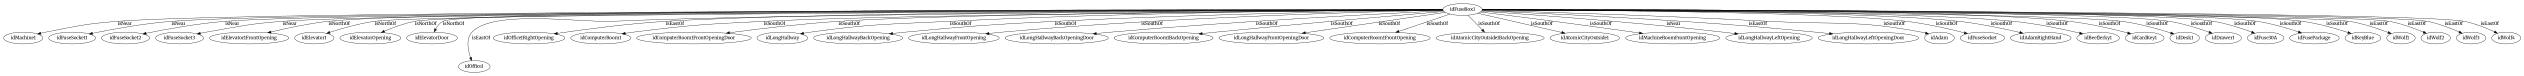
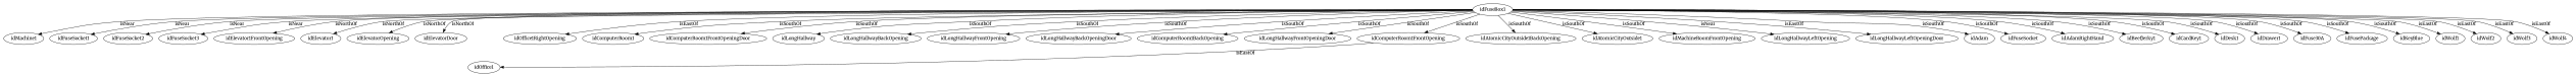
  strict digraph {
    fontname=Merriweather
    node [fontname=Merriweather node_type=entity_node]
    edge [edge_type=relationship fontname=Merriweather]
    idFuseBox1
    idMachine1
    idFuseSocket1
    idFuseSocket2
    idFuseSocket3
    idElevator1FrontOpening
    idElevator1
    idElevatorOpening
    idElevatorDoor
    idOffice1
    idOffice1RightOpening
    idComputerRoom1
    idComputerRoom1FrontOpeningDoor
    idLongHallway
    idLongHallwayBackOpening
    idLongHallwayFrontOpening
    idLongHallwayBackOpeningDoor
    idComputerRoom1BackOpening
    idLongHallwayFrontOpeningDoor
    idComputerRoom1FrontOpening
    idAtomicCityOutside1BackOpening
    idAtomicCityOutside1
    idMachineRoomFrontOpening
    idLongHallwayLeftOpening
    idLongHallwayLeftOpeningDoor
    idAdam
    n27 [label=idFuseSocket]
    idAdamRightHand
    idBeefJerky1
    idCardKey1
    idDesk1
    idDrawer1
    idFuse30A
    idFusePackage
    idKeyBlue
    idWolf1
    idWolf2
    idWolf3
    idWolf4
    idFuseBox1 -> idMachine1 [label=isNear]
    idFuseBox1 -> idFuseSocket1 [label=isNear]
    idFuseBox1 -> idFuseSocket2 [label=isNear]
    idFuseBox1 -> idFuseSocket3 [label=isNear]
    idFuseBox1 -> idElevator1FrontOpening [label=isNorthOf]
    idFuseBox1 -> idElevator1 [label=isNorthOf]
    idFuseBox1 -> idElevatorOpening [label=isNorthOf]
    idFuseBox1 -> idElevatorDoor [label=isNorthOf]
-   idFuseBox1 -> idOffice1 [label=isEastOf]
+   idComputerRoom1FrontOpening -> idOffice1 [label=isEastOf]
    idFuseBox1 -> idOffice1RightOpening [label=isEastOf]
    idFuseBox1 -> idComputerRoom1 [label=isSouthOf]
    idFuseBox1 -> idComputerRoom1FrontOpeningDoor [label=isSouthOf]
    idFuseBox1 -> idLongHallway [label=isSouthOf]
    idFuseBox1 -> idLongHallwayBackOpening [label=isSouthOf]
    idFuseBox1 -> idLongHallwayFrontOpening [label=isSouthOf]
    idFuseBox1 -> idLongHallwayBackOpeningDoor [label=isSouthOf]
    idFuseBox1 -> idComputerRoom1BackOpening [label=isSouthOf]
    idFuseBox1 -> idLongHallwayFrontOpeningDoor [label=isSouthOf]
    idFuseBox1 -> idComputerRoom1FrontOpening [label=isSouthOf]
    idFuseBox1 -> idAtomicCityOutside1BackOpening [label=isSouthOf]
    idFuseBox1 -> idAtomicCityOutside1 [label=isSouthOf]
    idFuseBox1 -> idMachineRoomFrontOpening [label=isSouthOf]
    idFuseBox1 -> idLongHallwayLeftOpening [label=isNear]
    idFuseBox1 -> idLongHallwayLeftOpeningDoor [label=isEastOf]
    idFuseBox1 -> idAdam [label=isSouthOf]
    idFuseBox1 -> n27 [label=isSouthOf]
    idFuseBox1 -> idAdamRightHand [label=isSouthOf]
    idFuseBox1 -> idBeefJerky1 [label=isSouthOf]
    idFuseBox1 -> idCardKey1 [label=isSouthOf]
    idFuseBox1 -> idDesk1 [label=isSouthOf]
    idFuseBox1 -> idDrawer1 [label=isSouthOf]
    idFuseBox1 -> idFuse30A [label=isSouthOf]
    idFuseBox1 -> idFusePackage [label=isSouthOf]
    idFuseBox1 -> idKeyBlue [label=isSouthOf]
    idFuseBox1 -> idWolf1 [label=isEastOf]
    idFuseBox1 -> idWolf2 [label=isEastOf]
    idFuseBox1 -> idWolf3 [label=isEastOf]
    idFuseBox1 -> idWolf4 [label=isEastOf]
  }
